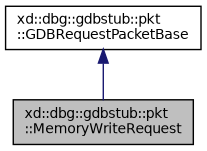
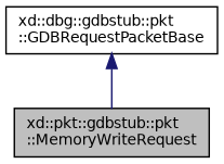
  digraph {
    node [color=black fontname=Helvetica fontsize=10 shape=record style=filled]
-   n1 [fillcolor=grey75 fontcolor=black height=0.2 label="xd::dbg::gdbstub::pkt\l::MemoryWriteRequest" width=0.4]
+   n1 [fillcolor=grey75 fontcolor=black height=0.2 label="xd::pkt::gdbstub::pkt\l::MemoryWriteRequest" width=0.4]
    n2 [fillcolor=white height=0.2 label="xd::dbg::gdbstub::pkt\l::GDBRequestPacketBase" width=0.4]
    n2 -> n1 [color=midnightblue dir=back fontname=Helvetica fontsize=10 labelfontname=Helvetica labelfontsize=10 style=solid]
  }
